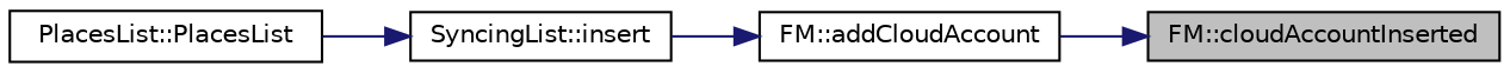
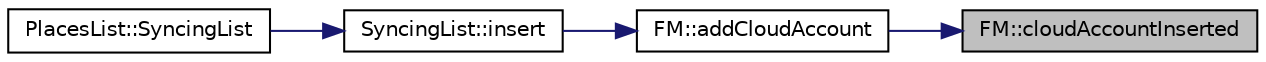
  digraph {
    rankdir=RL
    node [color=black fillcolor=white fontname=Helvetica fontsize=10 shape=record style=filled]
    edge [color=midnightblue dir=back fontname=Helvetica fontsize=10 labelfontname=Helvetica labelfontsize=10 style=solid]
    n1 [fillcolor=grey75 fontcolor=black height=0.2 label="FM::cloudAccountInserted" width=0.4]
    n2 [height=0.2 label="FM::addCloudAccount" width=0.4]
    n3 [height=0.2 label="SyncingList::insert" width=0.4]
-   n4 [height=0.2 label="PlacesList::PlacesList" width=0.4]
+   n4 [height=0.2 label="PlacesList::SyncingList" width=0.4]
    n1 -> n2
    n2 -> n3
    n3 -> n4
  }
